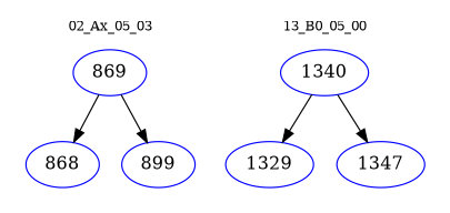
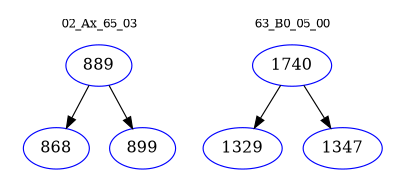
  digraph {
    node [color=blue]
    edge [color=black]
-   n1 [label=869]
+   n1 [label=889]
    n2 [label=868]
    n3 [label=899]
-   n4 [label=1340]
+   n4 [label=1740]
    n5 [label=1329]
    n6 [label=1347]
    subgraph cluster_1 {
      color=white
      fontsize=10
-     label="02_Ax_05_03"
+     label="02_Ax_65_03"
      n1
      n2
      n3
    }
    subgraph cluster_2 {
      color=white
      fontsize=10
-     label="13_B0_05_00"
+     label="63_B0_05_00"
      n4
      n5
      n6
    }
    n1 -> n2
    n1 -> n3
    n4 -> n5
    n4 -> n6
  }
